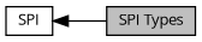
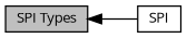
  digraph {
    rankdir=LR
    fontname="Open Sans"
    node [color=black fontname="Open Sans" fontsize=10 shape=record style=filled]
    n1 [fillcolor=white height=0.2 label=SPI width=0.4]
    n2 [fillcolor=grey75 fontcolor=black height=0.2 label="SPI Types" width=0.4]
-   n1 -> n2 [dir=back fontname="Open Sans" fontsize=10 labelfontname=Helvetica labelfontsize=10 shape=plaintext style=solid]
+   n2 -> n1 [dir=back fontname="Open Sans" fontsize=10 labelfontname=Helvetica labelfontsize=10 shape=plaintext style=solid]
  }
